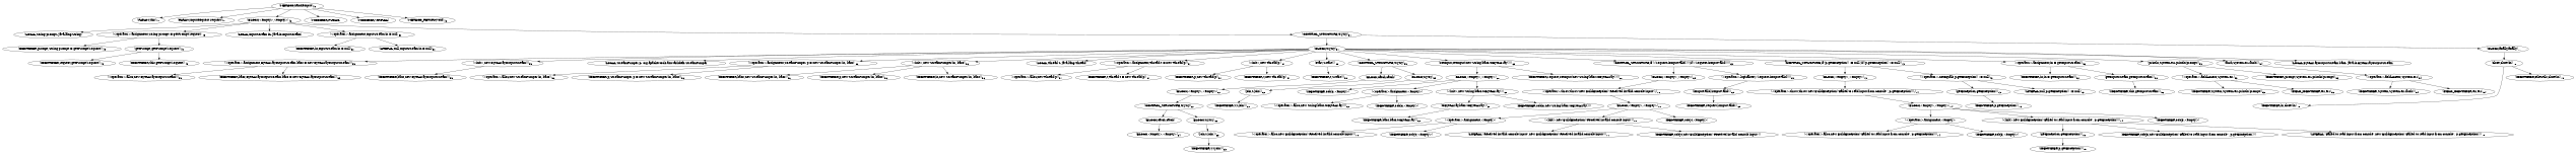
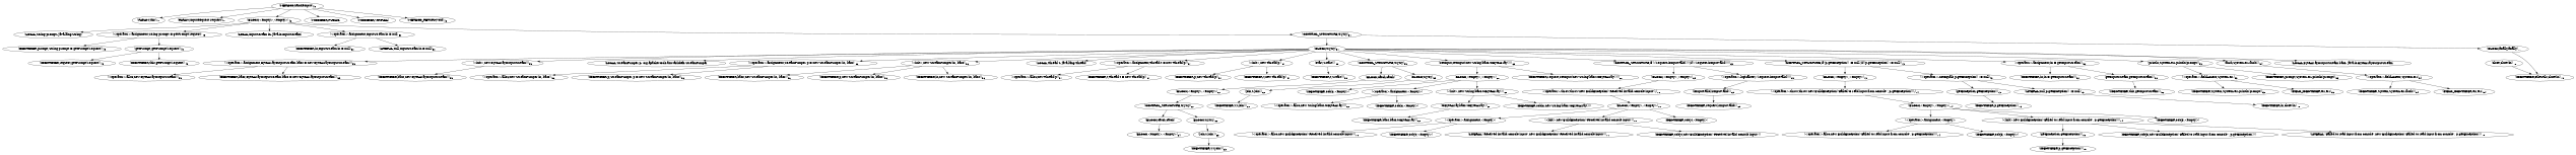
  digraph {
    n1 [label=<(METHOD,handleInput)<SUB>48</SUB>>]
    n2 [label=<(PARAM,this)<SUB>48</SUB>>]
    n3 [label=<(PARAM,InputRequest request)<SUB>48</SUB>>]
    n4 [label=<(BLOCK,&lt;empty&gt;,&lt;empty&gt;)<SUB>48</SUB>>]
    n5 [label=<(MODIFIER,PUBLIC)>]
    n6 [label=<(MODIFIER,VIRTUAL)>]
    n7 [label=<(METHOD_RETURN,void)<SUB>48</SUB>>]
    n8 [label=<(LOCAL,String prompt: java.lang.String)>]
    n9 [label=<(&lt;operator&gt;.assignment,String prompt = getPrompt(request))<SUB>49</SUB>>]
    n10 [label=<(LOCAL,InputStream in: java.io.InputStream)>]
    n11 [label=<(&lt;operator&gt;.assignment,InputStream in = null)<SUB>50</SUB>>]
    n12 [label=<(CONTROL_STRUCTURE,try,try)<SUB>51</SUB>>]
    n13 [label=<(IDENTIFIER,prompt,String prompt = getPrompt(request))<SUB>49</SUB>>]
    n14 [label=<(getPrompt,getPrompt(request))<SUB>49</SUB>>]
    n15 [label=<(IDENTIFIER,in,InputStream in = null)<SUB>50</SUB>>]
    n16 [label=<(LITERAL,null,InputStream in = null)<SUB>50</SUB>>]
    n17 [label=<(BLOCK,try,try)<SUB>51</SUB>>]
    n18 [label=<(BLOCK,finally,finally)<SUB>77</SUB>>]
    n19 [label=<(IDENTIFIER,this,getPrompt(request))<SUB>49</SUB>>]
    n20 [label=<(IDENTIFIER,request,getPrompt(request))<SUB>49</SUB>>]
    n21 [label=<(&lt;operator&gt;.assignment,in = getInputStream())<SUB>52</SUB>>]
    n22 [label=<(println,System.err.println(prompt))<SUB>53</SUB>>]
    n23 [label=<(flush,System.err.flush())<SUB>54</SUB>>]
    n24 [label=<(LOCAL,ByteArrayOutputStream baos: java.io.ByteArrayOutputStream)>]
    n25 [label=<(&lt;operator&gt;.assignment,ByteArrayOutputStream baos = new ByteArrayOutputStream())<SUB>55</SUB>>]
    n26 [label=<(&lt;init&gt;,new ByteArrayOutputStream())<SUB>55</SUB>>]
    n27 [label=<(LOCAL,StreamPumper p: org.apache.tools.ant.taskdefs.StreamPumper)>]
    n28 [label=<(&lt;operator&gt;.assignment,StreamPumper p = new StreamPumper(in, baos))<SUB>56</SUB>>]
    n29 [label=<(&lt;init&gt;,new StreamPumper(in, baos))<SUB>56</SUB>>]
    n30 [label=<(LOCAL,Thread t: java.lang.Thread)>]
    n31 [label=<(&lt;operator&gt;.assignment,Thread t = new Thread(p))<SUB>57</SUB>>]
    n32 [label=<(&lt;init&gt;,new Thread(p))<SUB>57</SUB>>]
    n33 [label=<(start,t.start())<SUB>58</SUB>>]
    n34 [label=<(CONTROL_STRUCTURE,try,try)<SUB>59</SUB>>]
    n35 [label=<(setInput,setInput(new String(baos.toByteArray())))<SUB>68</SUB>>]
    n36 [label=<(CONTROL_STRUCTURE,if (!(request.isInputValid())),if (!(request.isInputValid())))<SUB>69</SUB>>]
    n37 [label=<(CONTROL_STRUCTURE,if (p.getException() != null),if (p.getException() != null))<SUB>73</SUB>>]
    n38 [label=<(close,close(in))<SUB>78</SUB>>]
    n39 [label=<(IDENTIFIER,in,in = getInputStream())<SUB>52</SUB>>]
    n40 [label=<(getInputStream,getInputStream())<SUB>52</SUB>>]
    n41 [label=<(&lt;operator&gt;.fieldAccess,System.err)<SUB>53</SUB>>]
    n42 [label=<(IDENTIFIER,prompt,System.err.println(prompt))<SUB>53</SUB>>]
    n43 [label=<(&lt;operator&gt;.fieldAccess,System.err)<SUB>54</SUB>>]
    n44 [label=<(IDENTIFIER,baos,ByteArrayOutputStream baos = new ByteArrayOutputStream())<SUB>55</SUB>>]
    n45 [label=<(&lt;operator&gt;.alloc,new ByteArrayOutputStream())<SUB>55</SUB>>]
    n46 [label=<(IDENTIFIER,baos,new ByteArrayOutputStream())<SUB>55</SUB>>]
    n47 [label=<(IDENTIFIER,p,StreamPumper p = new StreamPumper(in, baos))<SUB>56</SUB>>]
    n48 [label=<(&lt;operator&gt;.alloc,new StreamPumper(in, baos))<SUB>56</SUB>>]
    n49 [label=<(IDENTIFIER,p,new StreamPumper(in, baos))<SUB>56</SUB>>]
    n50 [label=<(IDENTIFIER,in,new StreamPumper(in, baos))<SUB>56</SUB>>]
    n51 [label=<(IDENTIFIER,baos,new StreamPumper(in, baos))<SUB>56</SUB>>]
    n52 [label=<(IDENTIFIER,t,Thread t = new Thread(p))<SUB>57</SUB>>]
    n53 [label=<(&lt;operator&gt;.alloc,new Thread(p))<SUB>57</SUB>>]
    n54 [label=<(IDENTIFIER,t,new Thread(p))<SUB>57</SUB>>]
    n55 [label=<(IDENTIFIER,p,new Thread(p))<SUB>57</SUB>>]
    n56 [label=<(IDENTIFIER,t,t.start())<SUB>58</SUB>>]
    n57 [label=<(BLOCK,try,try)<SUB>59</SUB>>]
    n58 [label=<(BLOCK,catch,catch)>]
    n59 [label=<(IDENTIFIER,request,setInput(new String(baos.toByteArray())))<SUB>68</SUB>>]
    n60 [label=<(BLOCK,&lt;empty&gt;,&lt;empty&gt;)<SUB>68</SUB>>]
    n61 [label=<(&lt;operator&gt;.logicalNot,!(request.isInputValid()))<SUB>69</SUB>>]
    n62 [label=<(BLOCK,&lt;empty&gt;,&lt;empty&gt;)<SUB>69</SUB>>]
    n63 [label=<(&lt;operator&gt;.notEquals,p.getException() != null)<SUB>43</SUB>>]
    n64 [label=<(BLOCK,&lt;empty&gt;,&lt;empty&gt;)<SUB>73</SUB>>]
    n65 [label=<(IDENTIFIER,this,getInputStream())<SUB>52</SUB>>]
    n66 [label=<(IDENTIFIER,System,System.err.println(prompt))<SUB>53</SUB>>]
    n67 [label=<(FIELD_IDENTIFIER,err,err)<SUB>53</SUB>>]
    n68 [label=<(IDENTIFIER,System,System.err.flush())<SUB>54</SUB>>]
    n69 [label=<(FIELD_IDENTIFIER,err,err)<SUB>54</SUB>>]
    n70 [label=<(join,t.join())<SUB>60</SUB>>]
    n71 [label=<(BLOCK,&lt;empty&gt;,&lt;empty&gt;)<SUB>61</SUB>>]
    n72 [label=<(IDENTIFIER,t,t.join())<SUB>60</SUB>>]
    n73 [label=<(CONTROL_STRUCTURE,try,try)<SUB>62</SUB>>]
    n74 [label=<(BLOCK,try,try)<SUB>62</SUB>>]
    n75 [label=<(BLOCK,catch,catch)>]
    n76 [label=<(join,t.join())<SUB>63</SUB>>]
    n77 [label=<(BLOCK,&lt;empty&gt;,&lt;empty&gt;)<SUB>64</SUB>>]
    n78 [label=<(IDENTIFIER,t,t.join())<SUB>63</SUB>>]
    n79 [label=<(&lt;operator&gt;.assignment,&lt;empty&gt;)>]
    n80 [label=<(&lt;init&gt;,new String(baos.toByteArray()))<SUB>68</SUB>>]
    n81 [label=<(IDENTIFIER,$obj3,&lt;empty&gt;)>]
    n82 [label=<(IDENTIFIER,$obj3,&lt;empty&gt;)>]
    n83 [label=<(&lt;operator&gt;.alloc,new String(baos.toByteArray()))<SUB>68</SUB>>]
    n84 [label=<(IDENTIFIER,$obj3,new String(baos.toByteArray()))>]
    n85 [label=<(toByteArray,baos.toByteArray())<SUB>68</SUB>>]
    n86 [label=<(IDENTIFIER,baos,baos.toByteArray())<SUB>68</SUB>>]
    n87 [label=<(isInputValid,isInputValid())<SUB>69</SUB>>]
    n88 [label=<(&lt;operator&gt;.throw,throw new BuildException(&quot;Received invalid console input&quot;);)<SUB>70</SUB>>]
    n89 [label=<(IDENTIFIER,request,isInputValid())<SUB>69</SUB>>]
    n90 [label=<(BLOCK,&lt;empty&gt;,&lt;empty&gt;)<SUB>70</SUB>>]
    n91 [label=<(&lt;operator&gt;.assignment,&lt;empty&gt;)>]
    n92 [label=<(&lt;init&gt;,new BuildException(&quot;Received invalid console input&quot;))<SUB>70</SUB>>]
    n93 [label=<(IDENTIFIER,$obj4,&lt;empty&gt;)>]
    n94 [label=<(IDENTIFIER,$obj4,&lt;empty&gt;)>]
    n95 [label=<(&lt;operator&gt;.alloc,new BuildException(&quot;Received invalid console input&quot;))<SUB>70</SUB>>]
    n96 [label=<(IDENTIFIER,$obj4,new BuildException(&quot;Received invalid console input&quot;))>]
    n97 [label=<(LITERAL,&quot;Received invalid console input&quot;,new BuildException(&quot;Received invalid console input&quot;))<SUB>71</SUB>>]
    n98 [label=<(getException,getException())<SUB>73</SUB>>]
    n99 [label=<(LITERAL,null,p.getException() != null)<SUB>73</SUB>>]
    n100 [label=<(&lt;operator&gt;.throw,throw new BuildException(&quot;Failed to read input from console&quot;, p.getException());)<SUB>74</SUB>>]
    n101 [label=<(IDENTIFIER,p,getException())<SUB>73</SUB>>]
    n102 [label=<(BLOCK,&lt;empty&gt;,&lt;empty&gt;)<SUB>74</SUB>>]
    n103 [label=<(&lt;operator&gt;.assignment,&lt;empty&gt;)>]
    n104 [label=<(&lt;init&gt;,new BuildException(&quot;Failed to read input from console&quot;, p.getException()))<SUB>74</SUB>>]
    n105 [label=<(IDENTIFIER,$obj5,&lt;empty&gt;)>]
    n106 [label=<(IDENTIFIER,$obj5,&lt;empty&gt;)>]
    n107 [label=<(&lt;operator&gt;.alloc,new BuildException(&quot;Failed to read input from console&quot;, p.getException()))<SUB>74</SUB>>]
    n108 [label=<(IDENTIFIER,$obj5,new BuildException(&quot;Failed to read input from console&quot;, p.getException()))>]
    n109 [label=<(LITERAL,&quot;Failed to read input from console&quot;,new BuildException(&quot;Failed to read input from console&quot;, p.getException()))<SUB>75</SUB>>]
    n110 [label=<(getException,getException())<SUB>75</SUB>>]
    n111 [label=<(IDENTIFIER,p,getException())<SUB>75</SUB>>]
    n112 [label=<(IDENTIFIER,FileUtils,close(in))<SUB>78</SUB>>]
    n113 [label=<(IDENTIFIER,in,close(in))<SUB>78</SUB>>]
    n1 -> n2
    n1 -> n3
    n1 -> n4
    n1 -> n5
    n1 -> n6
    n1 -> n7
    n4 -> n8
    n4 -> n9
    n4 -> n10
    n4 -> n11
    n4 -> n12
    n9 -> n13
    n9 -> n14
    n11 -> n15
    n11 -> n16
    n12 -> n17
    n12 -> n18
    n14 -> n19
    n14 -> n20
    n17 -> n21
    n17 -> n22
    n17 -> n23
    n17 -> n24
    n17 -> n25
    n17 -> n26
    n17 -> n27
    n17 -> n28
    n17 -> n29
    n17 -> n30
    n17 -> n31
    n17 -> n32
    n17 -> n33
    n17 -> n34
    n17 -> n35
    n17 -> n36
    n17 -> n37
-   n18 -> n38
+   n18 -> n112
    n21 -> n39
    n21 -> n40
    n22 -> n41
    n22 -> n42
    n23 -> n43
    n25 -> n44
    n25 -> n45
    n26 -> n46
    n28 -> n47
    n28 -> n48
    n29 -> n49
    n29 -> n50
    n29 -> n51
    n31 -> n52
    n31 -> n53
    n32 -> n54
    n32 -> n55
    n33 -> n56
    n34 -> n57
    n34 -> n58
    n35 -> n59
    n35 -> n60
    n36 -> n61
    n36 -> n62
    n37 -> n63
    n37 -> n64
    n38 -> n112
-   n38 -> n113
+   n99 -> n113
    n40 -> n65
    n41 -> n66
    n41 -> n67
    n43 -> n68
    n43 -> n69
    n57 -> n70
    n58 -> n71
    n60 -> n79
    n60 -> n80
    n60 -> n81
    n61 -> n87
    n62 -> n88
    n63 -> n98
    n63 -> n99
    n64 -> n100
    n70 -> n72
    n71 -> n73
    n73 -> n74
    n73 -> n75
    n74 -> n76
    n75 -> n77
    n76 -> n78
    n79 -> n82
    n79 -> n83
    n80 -> n84
    n80 -> n85
    n85 -> n86
    n87 -> n89
    n88 -> n90
    n90 -> n91
    n90 -> n92
    n90 -> n93
    n91 -> n94
    n91 -> n95
    n92 -> n96
    n92 -> n97
    n98 -> n101
    n100 -> n102
    n102 -> n103
    n102 -> n104
    n102 -> n105
    n103 -> n106
    n103 -> n107
    n104 -> n108
    n104 -> n109
    n104 -> n110
    n110 -> n111
  }
